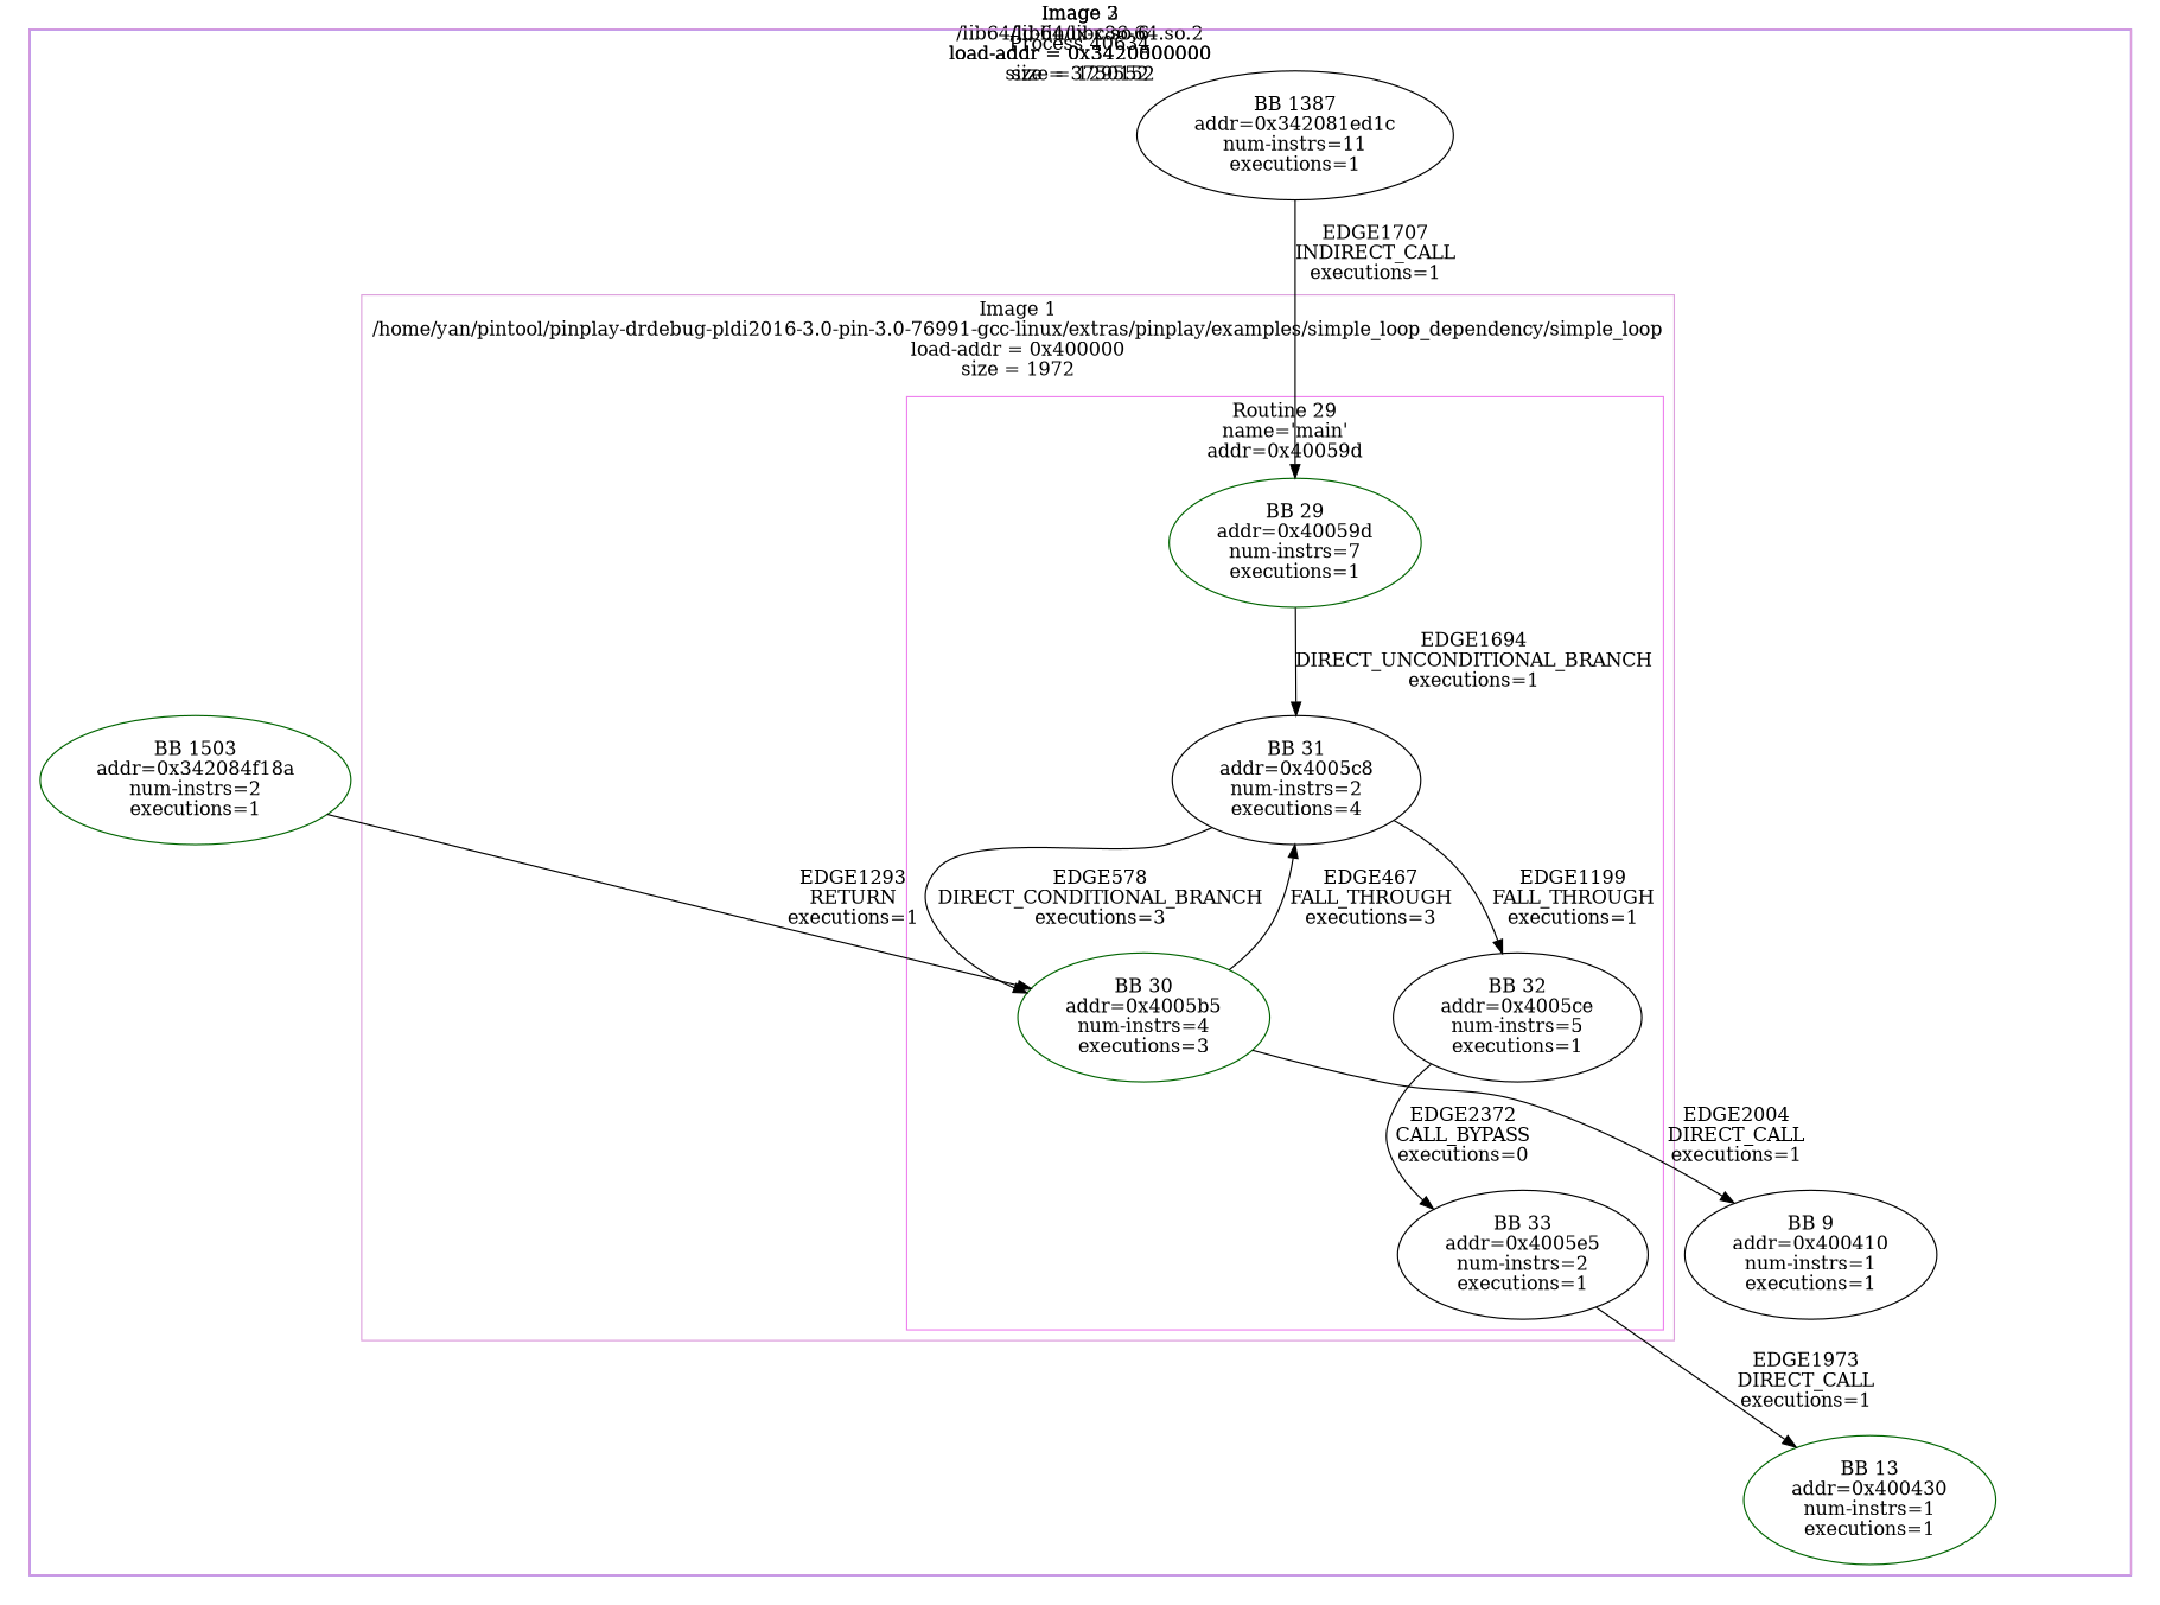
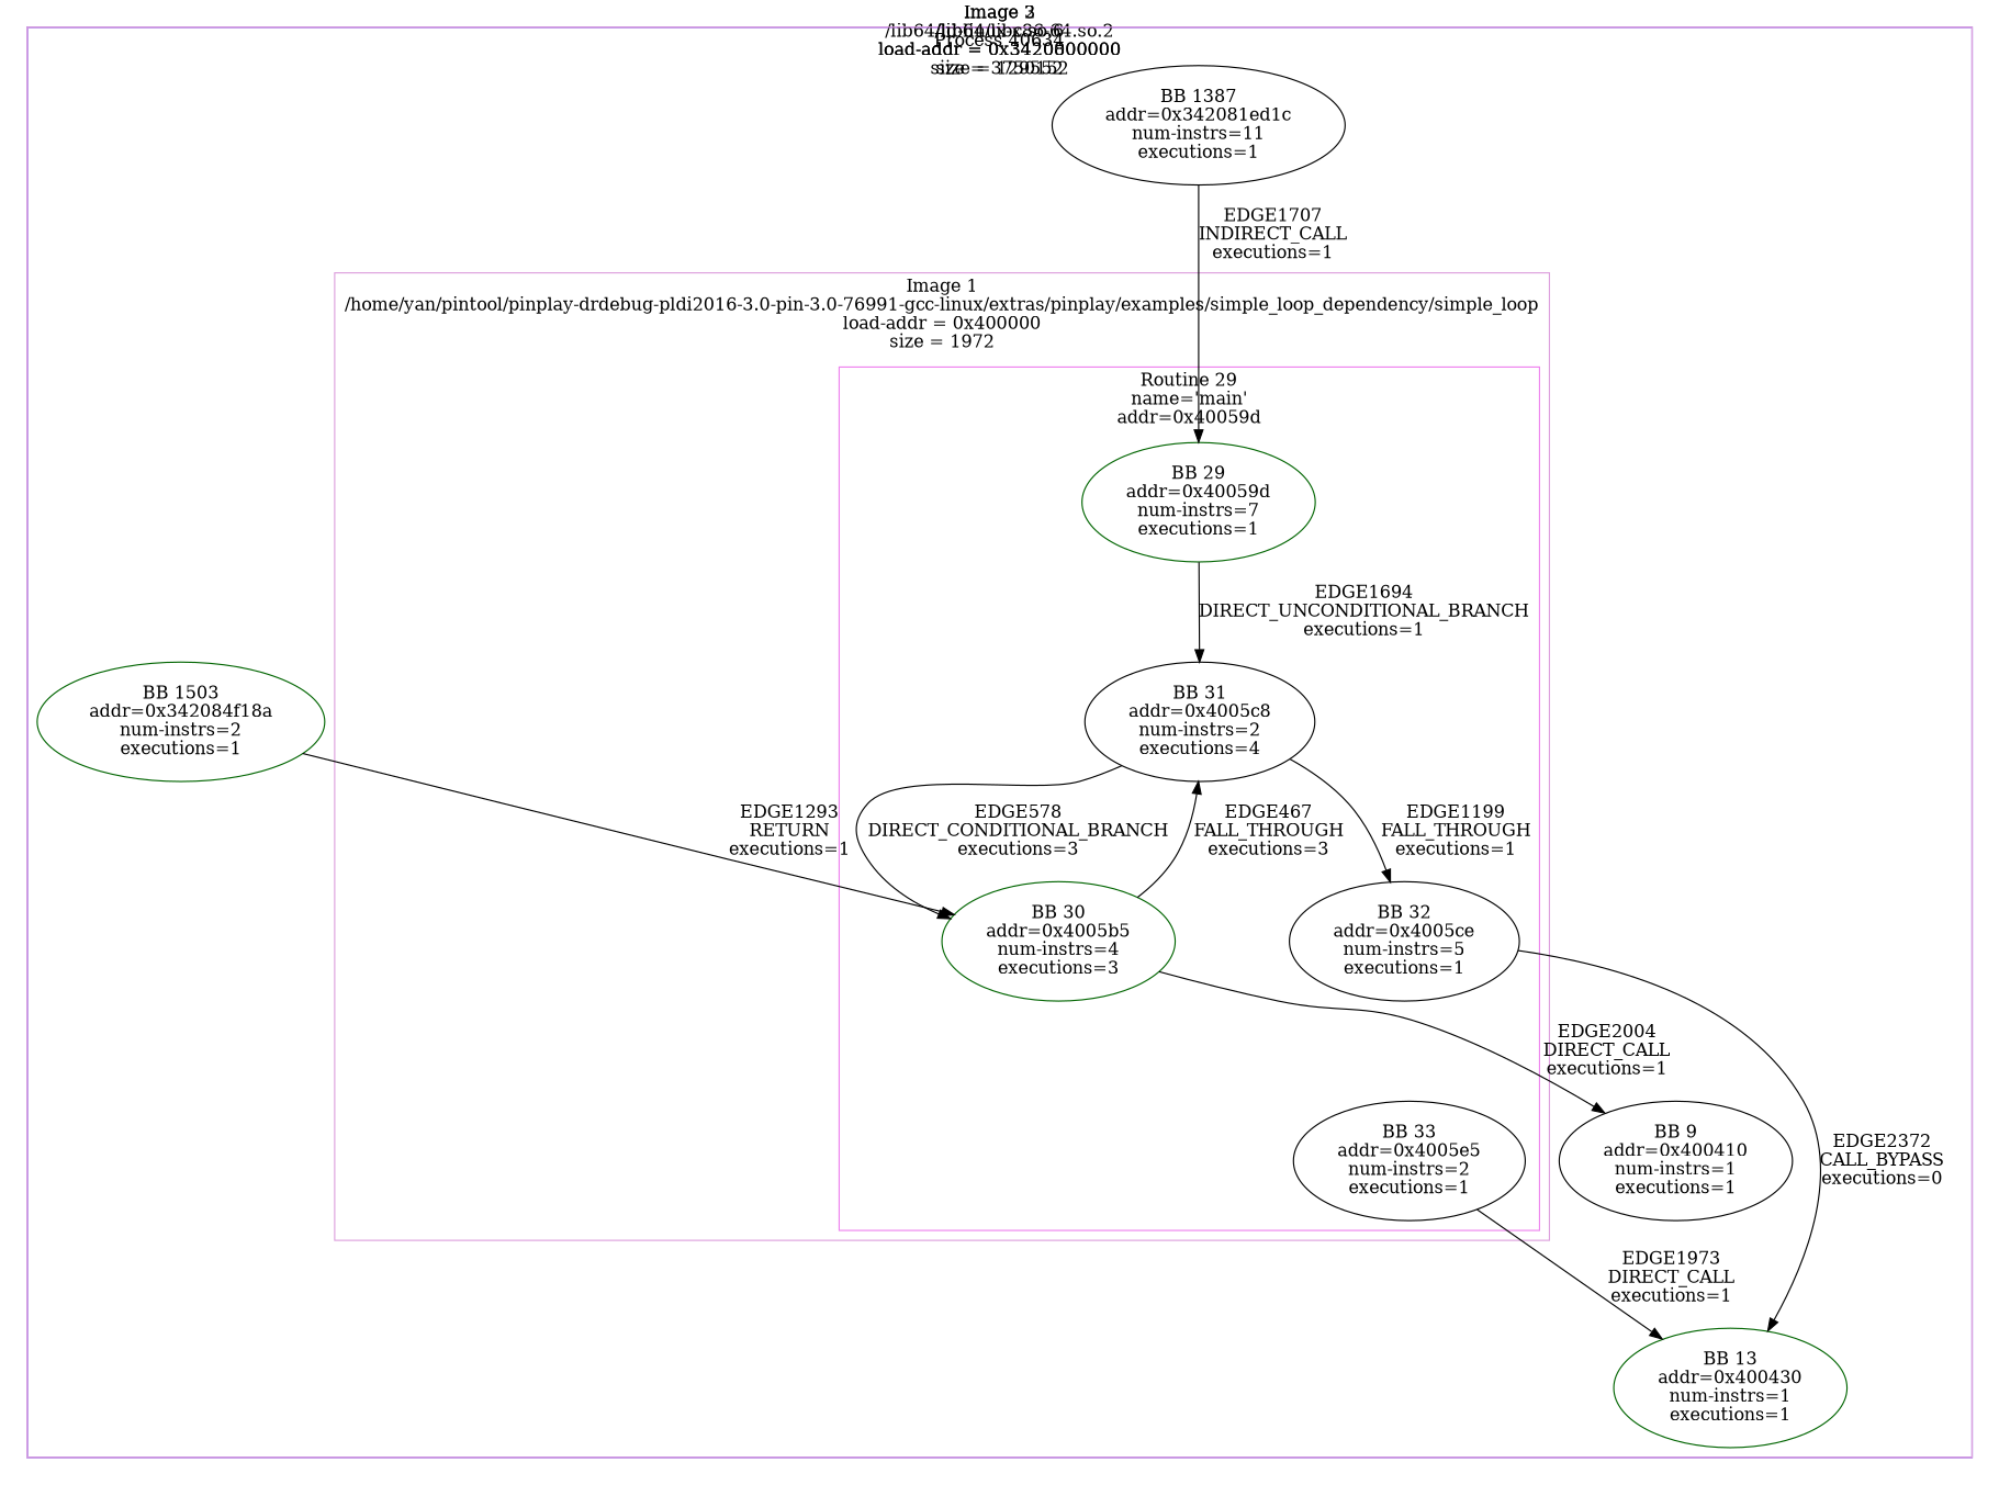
  digraph {
    node [color=black]
    n1 [label="BB 33\naddr=0x4005e5\nnum-instrs=2\nexecutions=1"]
    n2 [color=darkgreen label="BB 29\naddr=0x40059d\nnum-instrs=7\nexecutions=1"]
    n3 [color=darkgreen label="BB 30\naddr=0x4005b5\nnum-instrs=4\nexecutions=3"]
    n4 [label="BB 31\naddr=0x4005c8\nnum-instrs=2\nexecutions=4"]
    n5 [label="BB 32\naddr=0x4005ce\nnum-instrs=5\nexecutions=1"]
    n6 [color=darkgreen label="BB 13\naddr=0x400430\nnum-instrs=1\nexecutions=1"]
    n7 [label="BB 9\naddr=0x400410\nnum-instrs=1\nexecutions=1"]
    n8 [label="BB 1387\naddr=0x342081ed1c\nnum-instrs=11\nexecutions=1"]
    n9 [color=darkgreen label="BB 1503\naddr=0x342084f18a\nnum-instrs=2\nexecutions=1"]
    subgraph cluster_1 {
      color=blue
      label="Process 40634"
      n6
      n7
      n8
      n9
      subgraph cluster_2 {
        color=plum
        label="Image 1\n/home/yan/pintool/pinplay-drdebug-pldi2016-3.0-pin-3.0-76991-gcc-linux/extras/pinplay/examples/simple_loop_dependency/simple_loop\nload-addr = 0x400000\nsize = 1972"
        subgraph cluster_3 {
          color=violet
          label="Routine 29\nname='main'\naddr=0x40059d"
          n1
          n2
          n3
          n4
          n5
        }
      }
      subgraph cluster_4 {
        color=plum
        label="Image 2\n/lib64/ld-linux-x86-64.so.2\nload-addr = 0x3420000000\nsize = 129552"
      }
      subgraph cluster_5 {
        color=plum
        label="Image 3\n/lib64/libc.so.6\nload-addr = 0x3420800000\nsize = 3750152"
      }
    }
    n1 -> n6 [label="EDGE1973\nDIRECT_CALL\nexecutions=1"]
    n2 -> n4 [label="EDGE1694\nDIRECT_UNCONDITIONAL_BRANCH\nexecutions=1"]
    n3 -> n4 [label="EDGE467\nFALL_THROUGH\nexecutions=3"]
    n3 -> n7 [label="EDGE2004\nDIRECT_CALL\nexecutions=1"]
    n4 -> n3 [label="EDGE578\nDIRECT_CONDITIONAL_BRANCH\nexecutions=3"]
    n4 -> n5 [label="EDGE1199\nFALL_THROUGH\nexecutions=1"]
-   n5 -> n1 [label="EDGE2372\nCALL_BYPASS\nexecutions=0"]
+   n5 -> n6 [label="EDGE2372\nCALL_BYPASS\nexecutions=0"]
    n8 -> n2 [label="EDGE1707\nINDIRECT_CALL\nexecutions=1"]
    n9 -> n3 [label="EDGE1293\nRETURN\nexecutions=1"]
  }
